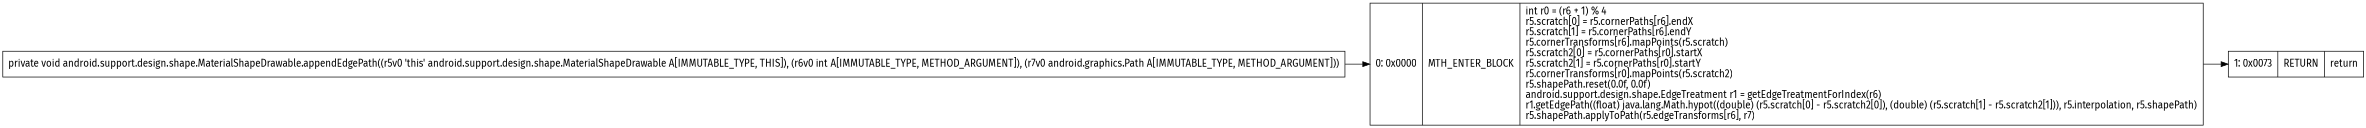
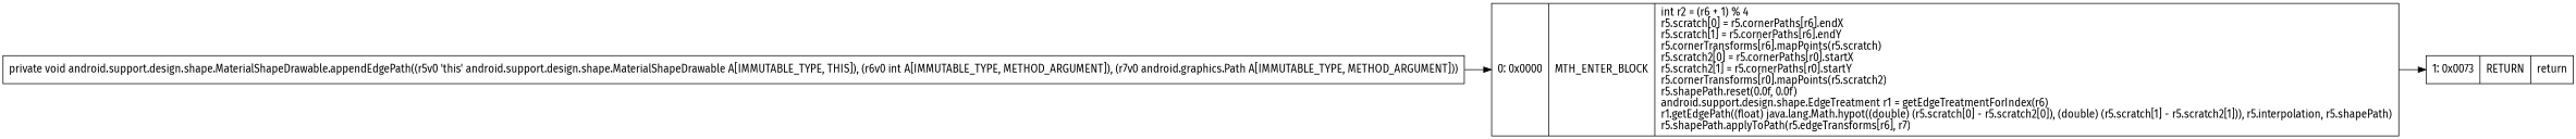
  digraph {
    rankdir=LR
    fontname="Fira Sans"
    node [shape=record fontname="Fira Sans"]
    edge [fontname="Fira Sans"]
-   n1 [label="{0\:\ 0x0000|MTH_ENTER_BLOCK\l|int r0 = (r6 + 1) % 4\lr5.scratch[0] = r5.cornerPaths[r6].endX\lr5.scratch[1] = r5.cornerPaths[r6].endY\lr5.cornerTransforms[r6].mapPoints(r5.scratch)\lr5.scratch2[0] = r5.cornerPaths[r0].startX\lr5.scratch2[1] = r5.cornerPaths[r0].startY\lr5.cornerTransforms[r0].mapPoints(r5.scratch2)\lr5.shapePath.reset(0.0f, 0.0f)\landroid.support.design.shape.EdgeTreatment r1 = getEdgeTreatmentForIndex(r6)\lr1.getEdgePath((float) java.lang.Math.hypot((double) (r5.scratch[0] \- r5.scratch2[0]), (double) (r5.scratch[1] \- r5.scratch2[1])), r5.interpolation, r5.shapePath)\lr5.shapePath.applyToPath(r5.edgeTransforms[r6], r7)\l}"]
+   n1 [label="{0\:\ 0x0000|MTH_ENTER_BLOCK\l|int r2 = (r6 + 1) % 4\lr5.scratch[0] = r5.cornerPaths[r6].endX\lr5.scratch[1] = r5.cornerPaths[r6].endY\lr5.cornerTransforms[r6].mapPoints(r5.scratch)\lr5.scratch2[0] = r5.cornerPaths[r0].startX\lr5.scratch2[1] = r5.cornerPaths[r0].startY\lr5.cornerTransforms[r0].mapPoints(r5.scratch2)\lr5.shapePath.reset(0.0f, 0.0f)\landroid.support.design.shape.EdgeTreatment r1 = getEdgeTreatmentForIndex(r6)\lr1.getEdgePath((float) java.lang.Math.hypot((double) (r5.scratch[0] \- r5.scratch2[0]), (double) (r5.scratch[1] \- r5.scratch2[1])), r5.interpolation, r5.shapePath)\lr5.shapePath.applyToPath(r5.edgeTransforms[r6], r7)\l}"]
    n2 [label="{1\:\ 0x0073|RETURN\l|return\l}"]
    n3 [label="{private void android.support.design.shape.MaterialShapeDrawable.appendEdgePath((r5v0 'this' android.support.design.shape.MaterialShapeDrawable A[IMMUTABLE_TYPE, THIS]), (r6v0 int A[IMMUTABLE_TYPE, METHOD_ARGUMENT]), (r7v0 android.graphics.Path A[IMMUTABLE_TYPE, METHOD_ARGUMENT])) }"]
    n1 -> n2
    n3 -> n1
  }
